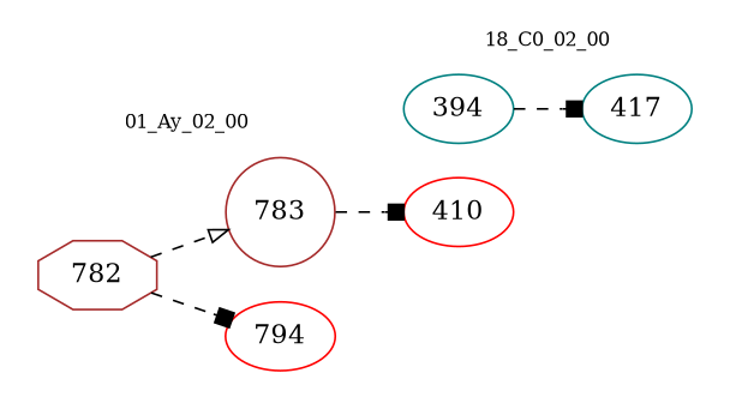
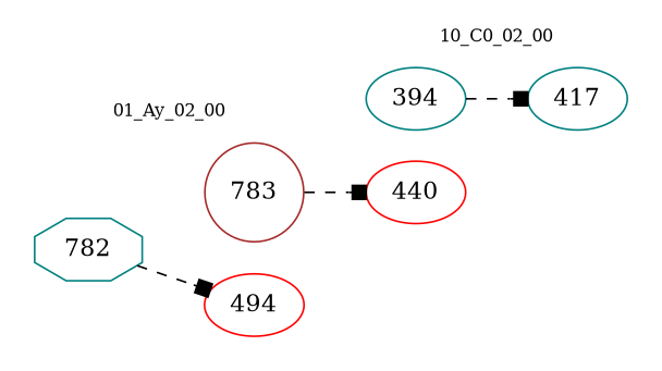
  digraph {
    rankdir=LR
    node [color=brown shape=ellipse]
    edge [arrowhead=box color=black style=dashed]
-   n1 [label=782 shape=octagon]
-   n2 [color=red label=794]
+   n1 [color=teal label=782 shape=octagon]
+   n2 [color=red label=494]
    n3 [label=783 shape=circle]
    n4 [color=teal label=394]
    n5 [color=teal label=417]
-   n6 [color=red label=410]
+   n6 [color=red label=440]
    subgraph cluster_1 {
      color=white
      fontsize=10
      label="01_Ay_02_00"
      n1
      n2
      n3
    }
    subgraph cluster_2 {
      color=white
      fontsize=10
-     label="18_C0_02_00"
+     label="10_C0_02_00"
      n4
      n5
      n6
    }
    n1 -> n2
-   n1 -> n3 [arrowhead=onormal]
    n3 -> n6
    n4 -> n5
  }
